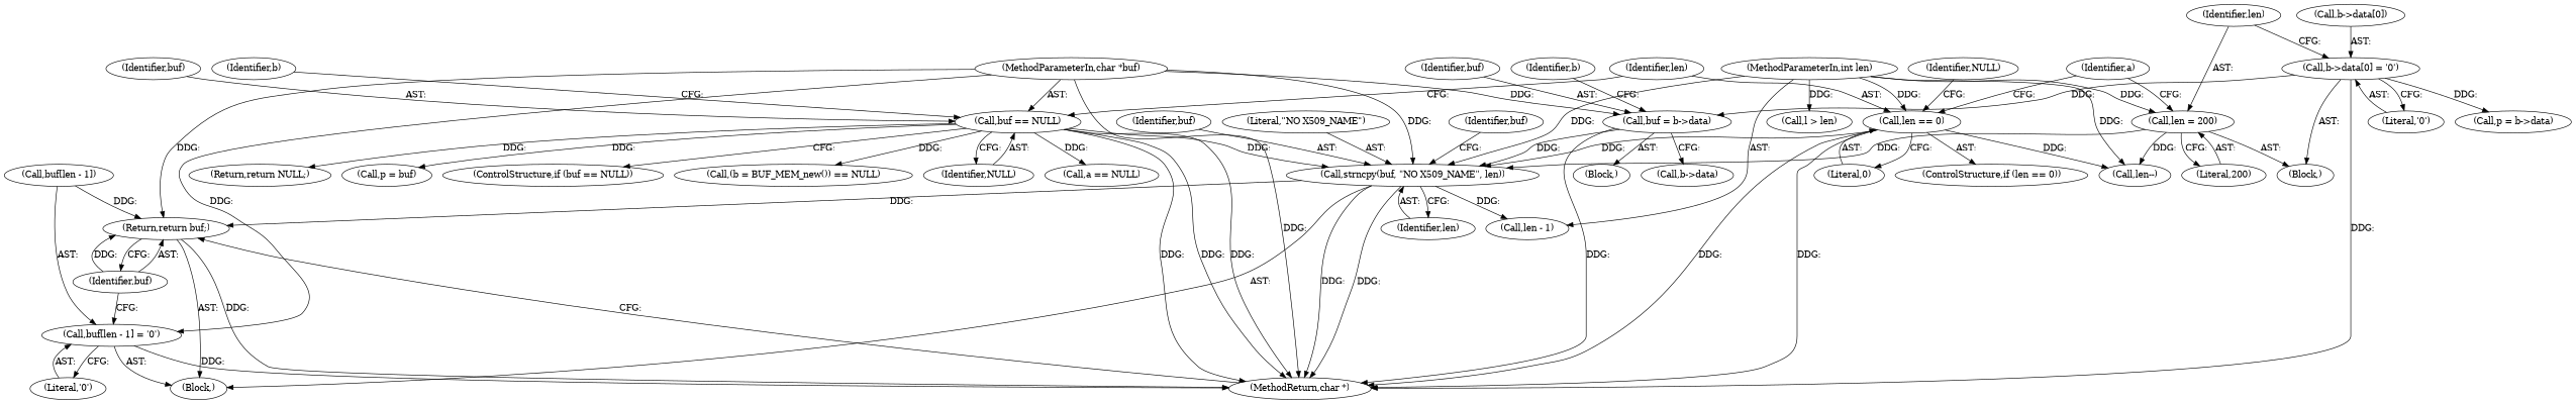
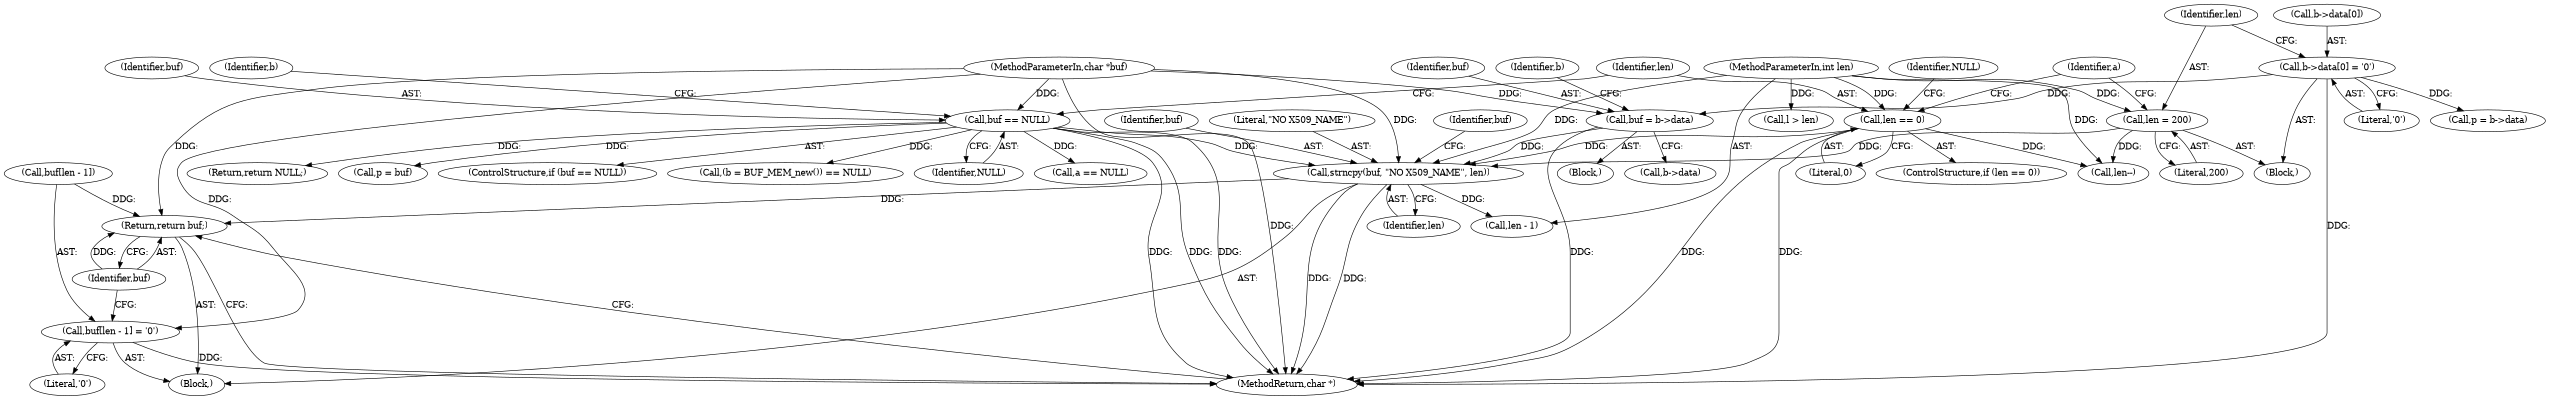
  digraph {
    n1 [label="(Return,return buf;)"]
    n2 [label="(Identifier,buf)"]
    n3 [label="(MethodReturn,char *)"]
    n4 [label="(Block,)"]
    n5 [label="(Call,buf[len - 1] = '\0')"]
    n6 [label="(Literal,'\0')"]
    n7 [label="(Call,strncpy(buf, \"NO X509_NAME\", len))"]
    n8 [label="(Call,len - 1)"]
    n9 [label="(Identifier,len)"]
    n10 [label="(Call,buf == NULL)"]
    n11 [label="(ControlStructure,if (buf == NULL))"]
    n12 [label="(Call,(b = BUF_MEM_new()) == NULL)"]
    n13 [label="(Identifier,NULL)"]
    n14 [label="(Call,a == NULL)"]
    n15 [label="(Return,return NULL;)"]
    n16 [label="(Call,p = buf)"]
    n17 [label="(MethodParameterIn,char *buf)"]
    n18 [label="(Call,buf = b->data)"]
    n19 [label="(Block,)"]
    n20 [label="(Call,b->data)"]
    n21 [label="(Call,b->data[0] = '\0')"]
    n22 [label="(Literal,'\0')"]
    n23 [label="(Call,p = b->data)"]
    n24 [label="(Block,)"]
    n25 [label="(Call,len = 200)"]
    n26 [label="(Call,len--)"]
    n27 [label="(Literal,200)"]
    n28 [label="(MethodParameterIn,int len)"]
    n29 [label="(Call,len == 0)"]
    n30 [label="(Call,l > len)"]
    n31 [label="(Literal,0)"]
    n32 [label="(ControlStructure,if (len == 0))"]
    n33 [label="(Identifier,buf)"]
    n34 [label="(Call,b->data[0])"]
    n35 [label="(Identifier,len)"]
    n36 [label="(Identifier,buf)"]
    n37 [label="(Identifier,a)"]
    n38 [label="(Identifier,buf)"]
    n39 [label="(Literal,\"NO X509_NAME\")"]
    n40 [label="(Identifier,NULL)"]
    n41 [label="(Identifier,buf)"]
    n42 [label="(Call,buf[len - 1])"]
    n43 [label="(Identifier,b)"]
    n44 [label="(Identifier,len)"]
    n45 [label="(Identifier,b)"]
    n1 -> n2 [label="CFG: "]
-   n1 -> n3 [label="DDG: "]
+   n1 -> n3 [label="CFG: "]
    n1 -> n4 [label="AST: "]
    n2 -> n1 [label="AST: "]
    n2 -> n1 [label="DDG: "]
    n2 -> n5 [label="CFG: "]
    n3 -> n1 [label="CFG: "]
    n5 -> n3 [label="DDG: "]
    n5 -> n4 [label="AST: "]
    n5 -> n6 [label="CFG: "]
    n6 -> n5 [label="AST: "]
    n7 -> n1 [label="DDG: "]
    n7 -> n3 [label="DDG: "]
    n7 -> n3 [label="DDG: "]
    n7 -> n4 [label="AST: "]
    n7 -> n8 [label="DDG: "]
    n7 -> n9 [label="CFG: "]
    n9 -> n7 [label="AST: "]
    n10 -> n3 [label="DDG: "]
    n10 -> n3 [label="DDG: "]
    n10 -> n3 [label="DDG: "]
    n10 -> n7 [label="DDG: "]
-   n10 -> n11 [label="CFG: "]
+   n10 -> n11 [label="AST: "]
    n10 -> n12 [label="DDG: "]
    n10 -> n13 [label="CFG: "]
    n10 -> n14 [label="DDG: "]
    n10 -> n15 [label="DDG: "]
    n10 -> n16 [label="DDG: "]
    n13 -> n10 [label="AST: "]
    n17 -> n1 [label="DDG: "]
    n17 -> n3 [label="DDG: "]
    n17 -> n5 [label="DDG: "]
    n17 -> n7 [label="DDG: "]
-   n17 -> n10 [label="AST: "]
+   n17 -> n10 [label="DDG: "]
    n17 -> n18 [label="DDG: "]
    n18 -> n3 [label="DDG: "]
    n18 -> n7 [label="DDG: "]
    n18 -> n19 [label="AST: "]
    n18 -> n20 [label="CFG: "]
    n21 -> n3 [label="DDG: "]
    n21 -> n18 [label="DDG: "]
    n21 -> n22 [label="CFG: "]
    n21 -> n23 [label="DDG: "]
    n21 -> n24 [label="AST: "]
    n22 -> n21 [label="AST: "]
    n25 -> n7 [label="DDG: "]
    n25 -> n24 [label="AST: "]
    n25 -> n26 [label="DDG: "]
    n25 -> n27 [label="CFG: "]
    n27 -> n25 [label="AST: "]
    n28 -> n7 [label="DDG: "]
    n28 -> n8 [label="AST: "]
    n28 -> n25 [label="DDG: "]
    n28 -> n26 [label="DDG: "]
    n28 -> n29 [label="DDG: "]
    n28 -> n30 [label="DDG: "]
    n29 -> n3 [label="DDG: "]
    n29 -> n3 [label="DDG: "]
    n29 -> n7 [label="DDG: "]
    n29 -> n26 [label="DDG: "]
    n29 -> n31 [label="CFG: "]
    n29 -> n32 [label="AST: "]
    n31 -> n29 [label="AST: "]
    n33 -> n7 [label="CFG: "]
    n34 -> n21 [label="AST: "]
    n35 -> n10 [label="CFG: "]
    n35 -> n29 [label="AST: "]
    n36 -> n18 [label="AST: "]
    n37 -> n25 [label="CFG: "]
    n37 -> n29 [label="CFG: "]
    n38 -> n7 [label="AST: "]
    n39 -> n7 [label="AST: "]
    n40 -> n29 [label="CFG: "]
    n41 -> n10 [label="AST: "]
    n42 -> n1 [label="DDG: "]
    n42 -> n5 [label="AST: "]
    n43 -> n18 [label="CFG: "]
    n44 -> n21 [label="CFG: "]
    n44 -> n25 [label="AST: "]
    n45 -> n10 [label="CFG: "]
  }
